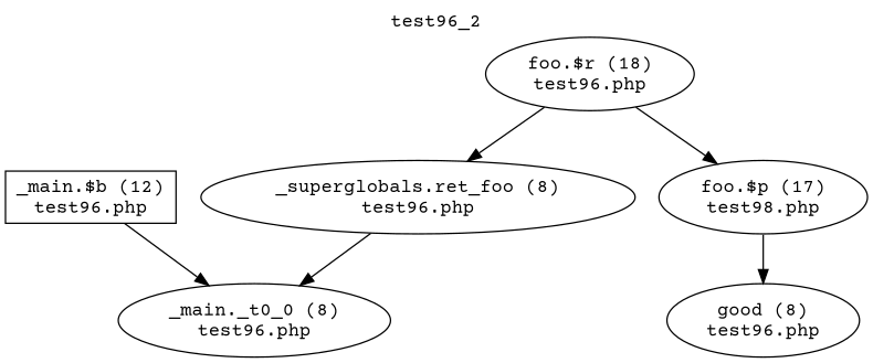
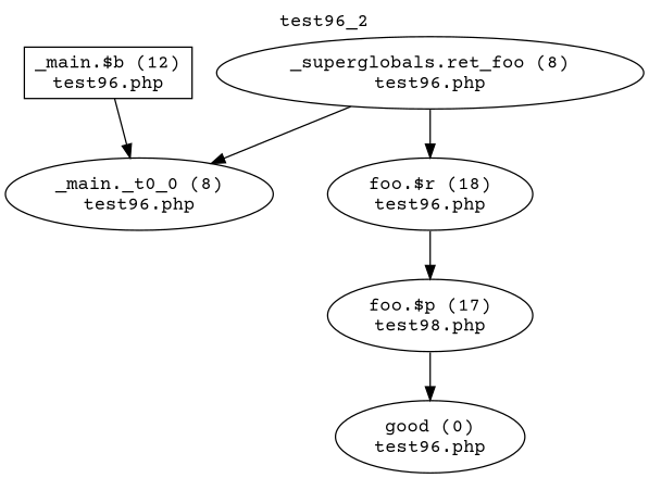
  digraph {
    fontname="Courier Prime"
    label=test96_2
    labelloc=t
    node [fontname="Courier Prime" shape=ellipse]
    edge [fontname="Courier Prime"]
    n1 [label="_main.$b (12)\ntest96.php" shape=box]
    n2 [label="_main._t0_0 (8)\ntest96.php"]
    n3 [label="_superglobals.ret_foo (8)\ntest96.php"]
    n4 [label="foo.$r (18)\ntest96.php"]
    n5 [label="foo.$p (17)\ntest98.php"]
-   n6 [label="good (8)\ntest96.php"]
+   n6 [label="good (0)\ntest96.php"]
    n1 -> n2
    n3 -> n2
-   n4 -> n3
+   n3 -> n4
    n4 -> n5
    n5 -> n6
  }
